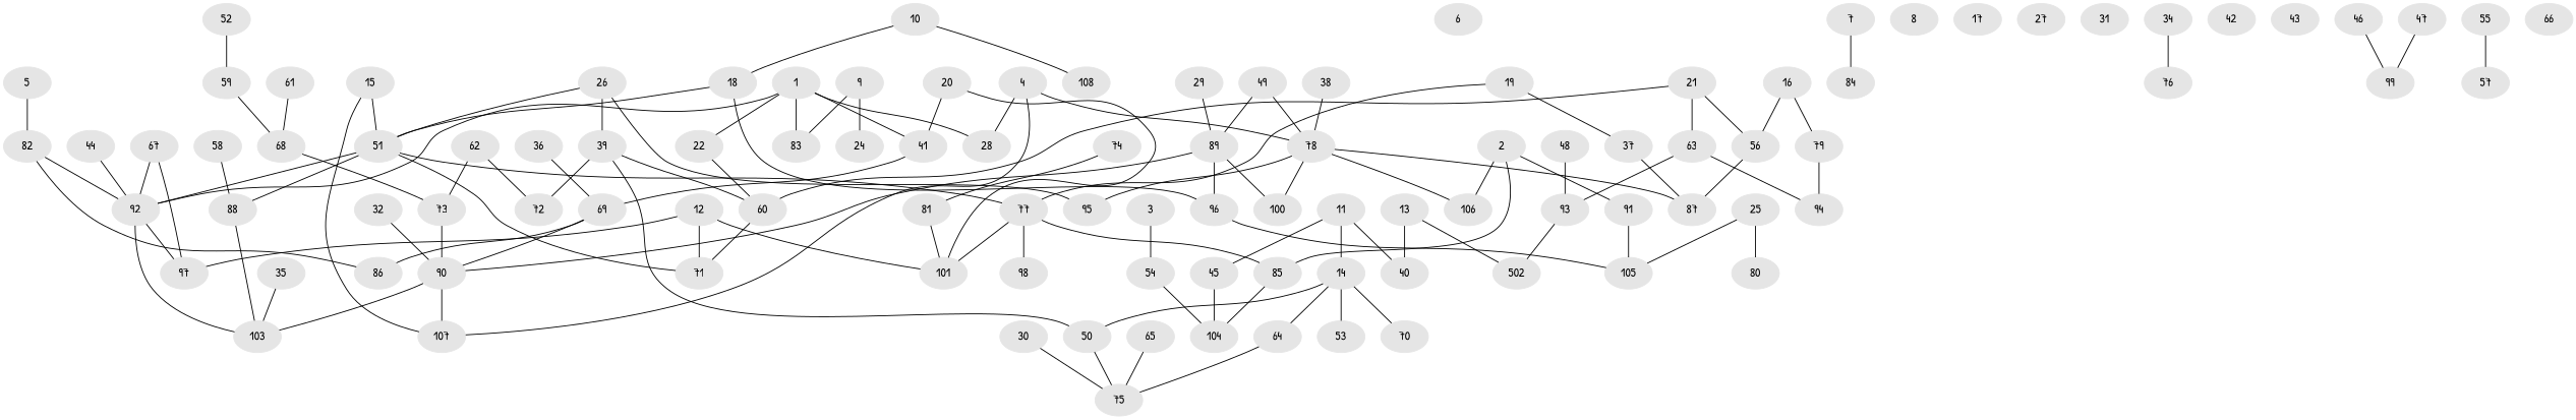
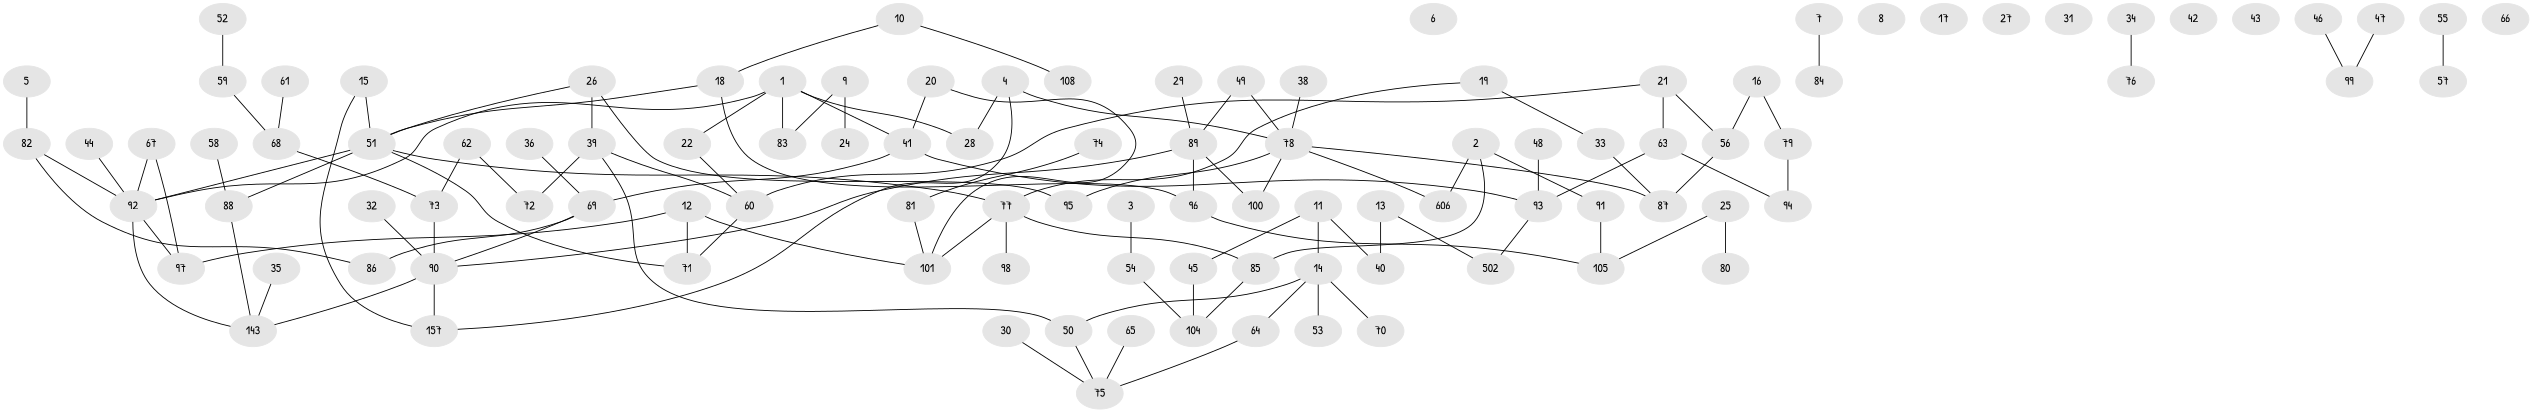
  graph {
    fontname="Patrick Hand"
    node [color=gray90 fontname="Patrick Hand" style=filled]
    edge [fontname="Patrick Hand"]
    1
    22
    28
    41
    83
    92
    60
    69
    93
    97
-   103
+   103 [label=143]
    2
    85
    91
-   106
+   106 [label=606]
    104
    105
    3
    54
    4
    78
-   107
+   107 [label=157]
    95
    87
    100
    5
    82
    86
    6
    7
    84
    8
    9
    24
    10
    18
    108
    51
    96
    11
    14
    40
    45
    50
    53
    64
    70
    12
    71
    101
    13
    n52 [label=502]
    75
    15
    77
    88
    16
    56
    79
    94
    17
    19
-   37
+   37 [label=33]
    98
    20
    21
    63
    25
    80
    26
    39
    72
    27
    29
    89
    90
    30
    31
    32
    34
    76
    35
    36
    38
    42
    43
    44
    46
    99
    47
    48
    49
    52
    59
    68
    55
    57
    58
    73
    61
    62
    65
    66
    67
    74
    81
    1 -- 22
    1 -- 28
    1 -- 41
    1 -- 83
    1 -- 92
    22 -- 60
    41 -- 69
+   41 -- 93
    92 -- 97
    92 -- 103
    60 -- 71
    69 -- 86
    69 -- 90
    93 -- n52
    2 -- 85
    2 -- 91
    2 -- 106
    85 -- 104
    91 -- 105
    3 -- 54
    54 -- 104
    4 -- 28
    4 -- 78
    4 -- 107
    78 -- 106
    78 -- 95
    78 -- 87
    78 -- 100
    5 -- 82
    82 -- 92
    82 -- 86
    7 -- 84
    9 -- 83
    9 -- 24
    10 -- 18
    10 -- 108
    18 -- 51
    18 -- 96
    51 -- 92
    51 -- 71
    51 -- 77
    51 -- 88
    96 -- 105
    11 -- 14
    11 -- 40
    11 -- 45
    14 -- 50
    14 -- 53
    14 -- 64
    14 -- 70
    45 -- 104
    50 -- 75
    64 -- 75
    12 -- 97
    12 -- 71
    12 -- 101
    13 -- 40
    13 -- n52
    15 -- 107
    15 -- 51
    77 -- 85
    77 -- 101
    77 -- 98
    88 -- 103
    16 -- 56
    16 -- 79
    56 -- 87
    79 -- 94
    19 -- 77
    19 -- 37
    37 -- 87
    20 -- 41
    20 -- 101
    21 -- 60
    21 -- 56
    21 -- 63
    63 -- 93
    63 -- 94
    25 -- 105
    25 -- 80
    26 -- 95
    26 -- 51
    26 -- 39
    39 -- 60
    39 -- 50
    39 -- 72
    29 -- 89
    89 -- 100
    89 -- 96
    89 -- 90
    90 -- 103
    90 -- 107
    30 -- 75
    32 -- 90
    34 -- 76
    35 -- 103
    36 -- 69
    38 -- 78
    44 -- 92
    46 -- 99
    47 -- 99
    48 -- 93
    49 -- 78
    49 -- 89
    52 -- 59
    59 -- 68
    68 -- 73
    55 -- 57
    58 -- 88
    73 -- 90
    61 -- 68
    62 -- 72
    62 -- 73
    65 -- 75
    67 -- 92
    67 -- 97
    74 -- 81
    81 -- 101
  }
